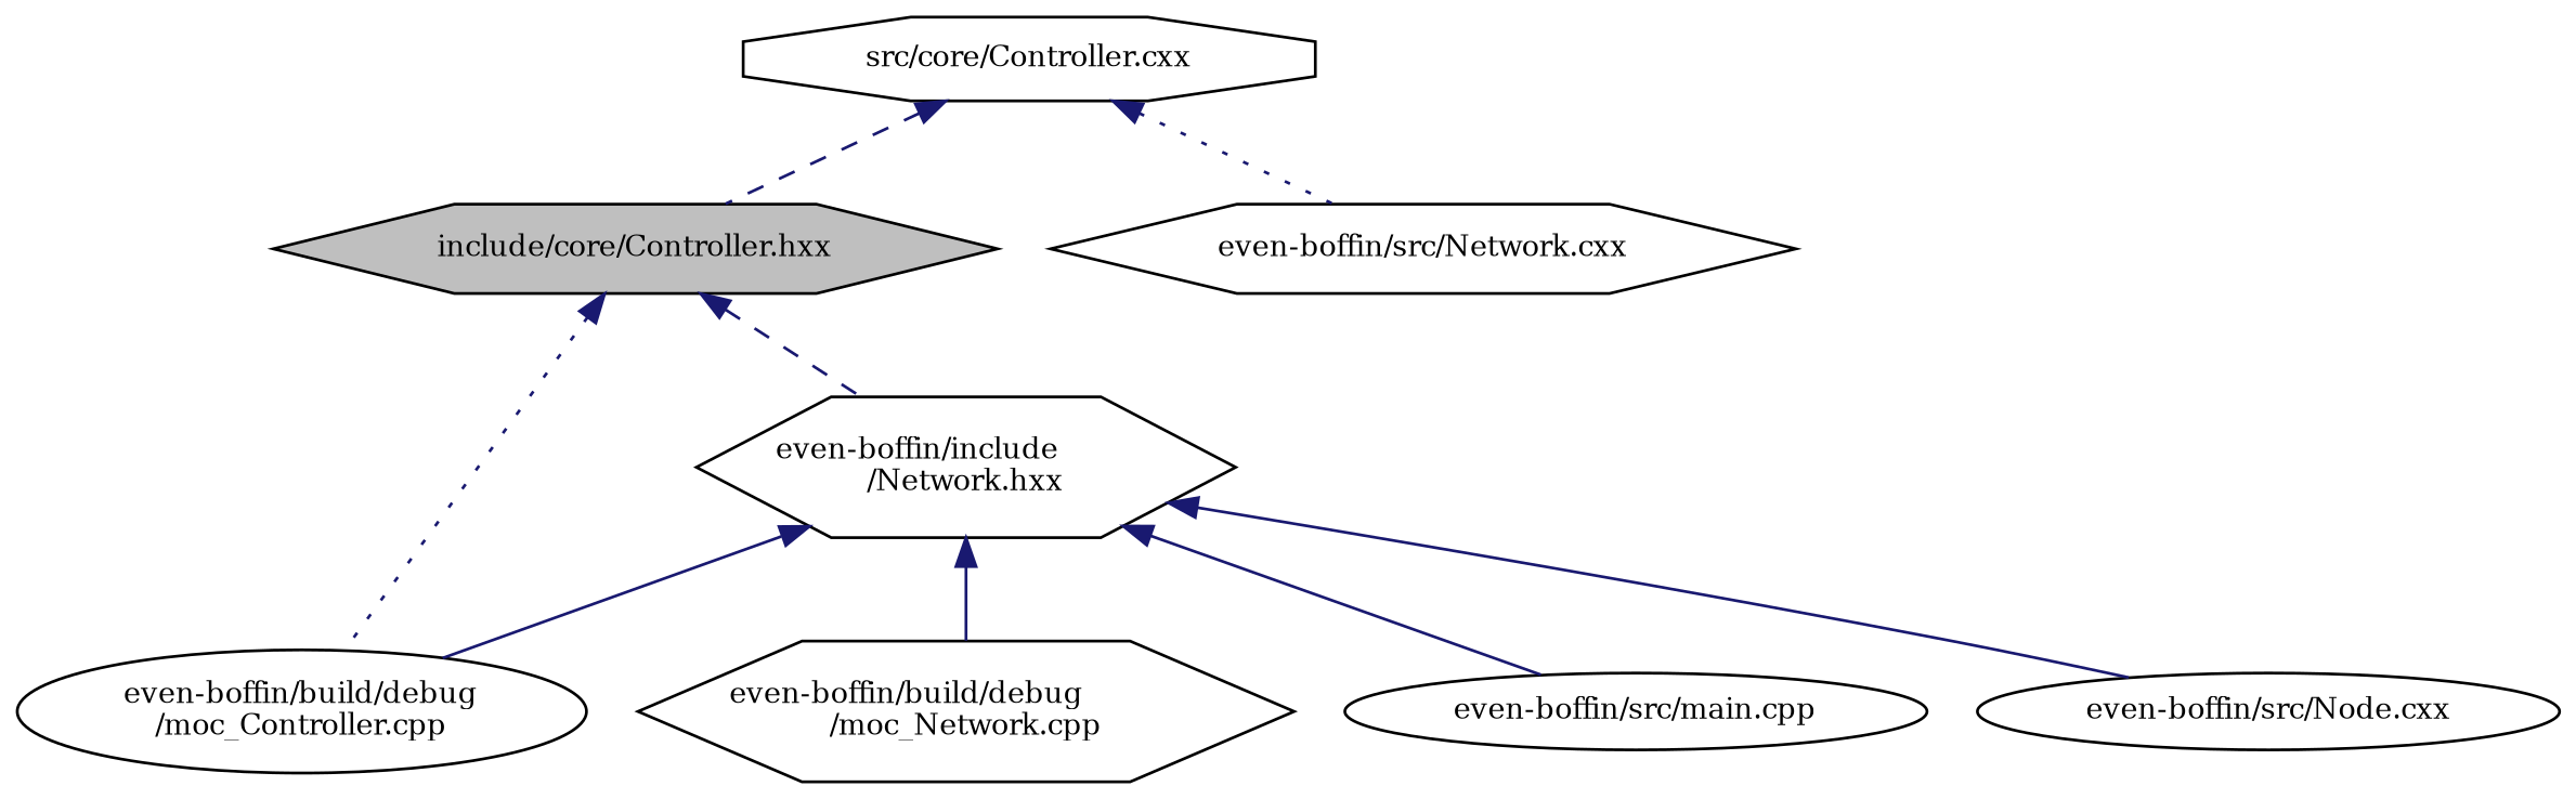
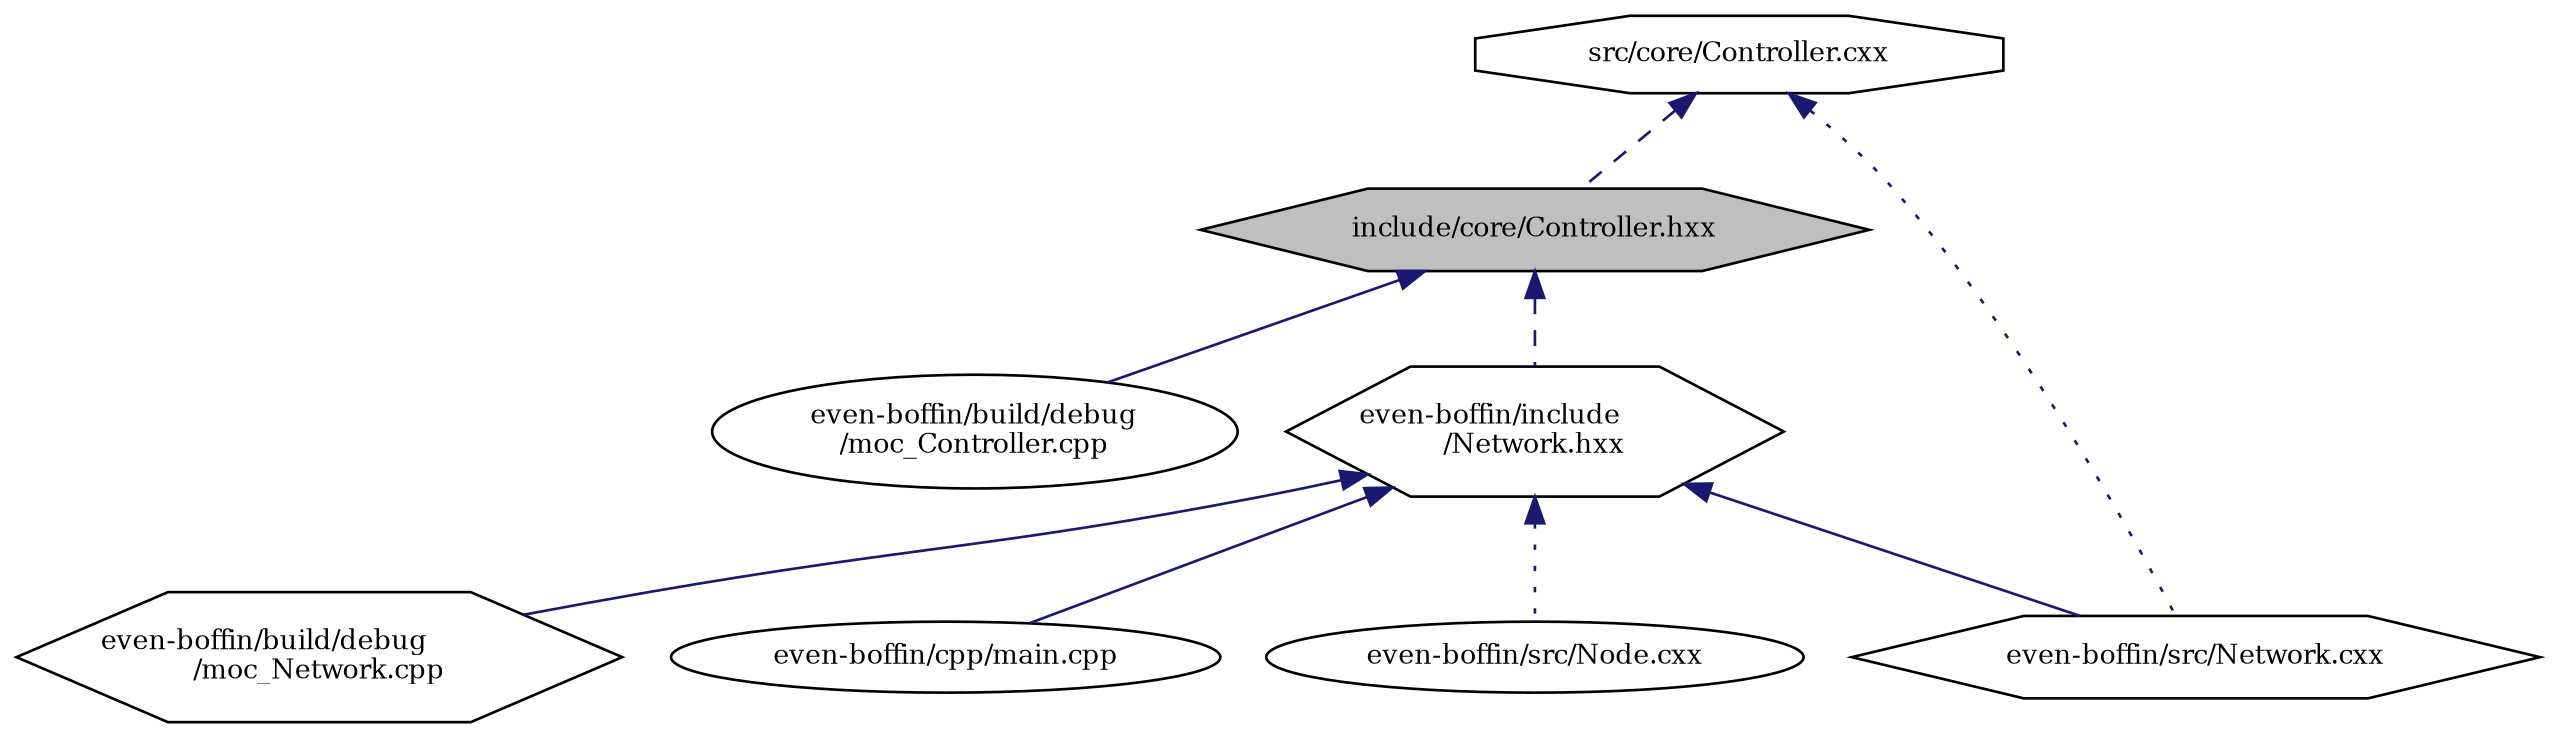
  digraph {
    fontname="DejaVu Serif"
    node [color=black fillcolor=white fontname="DejaVu Serif" fontsize=10 shape=hexagon style=filled]
    edge [color=midnightblue dir=back fontname="DejaVu Serif" fontsize=10 labelfontname=Helvetica labelfontsize=10 style=solid]
    n1 [fillcolor=grey75 fontcolor=black height=0.2 label="include/core/Controller.hxx" width=0.4]
    n2 [height=0.2 label="even-boffin/build/debug\l/moc_Controller.cpp" shape=ellipse width=0.4]
    n3 [height=0.2 label="even-boffin/include\l/Network.hxx" width=0.4]
    n4 [height=0.2 label="even-boffin/build/debug\l/moc_Network.cpp" width=0.4]
-   n5 [height=0.2 label="even-boffin/src/main.cpp" shape=ellipse width=0.4]
+   n5 [height=0.2 label="even-boffin/cpp/main.cpp" shape=ellipse width=0.4]
    n6 [height=0.2 label="even-boffin/src/Network.cxx" width=0.4]
    n7 [height=0.2 label="even-boffin/src/Node.cxx" shape=ellipse width=0.4]
    n8 [height=0.2 label="src/core/Controller.cxx" shape=octagon width=0.4]
-   n1 -> n2 [style=dotted]
+   n1 -> n2
    n1 -> n3 [style=dashed]
    n3 -> n4
    n3 -> n5
-   n3 -> n2
-   n3 -> n7
+   n3 -> n6
+   n3 -> n7 [style=dotted]
    n8 -> n1 [style=dashed]
    n8 -> n6 [style=dotted]
  }
